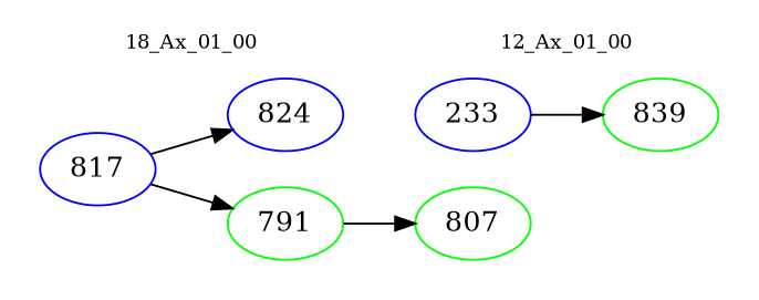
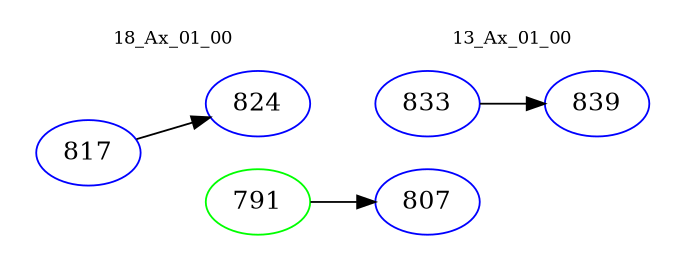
  digraph {
    rankdir=LR
    node [color=blue]
    edge [color=black]
-   n1 [label=233]
-   n2 [color=green label=807]
-   n3 [color=green label=839]
+   n1 [label=833]
+   n2 [label=807]
+   n3 [label=839]
    n4 [label=817]
    n5 [color=green label=791]
    n6 [label=824]
    subgraph cluster_1 {
      color=white
      fontsize=10
-     label="12_Ax_01_00"
+     label="13_Ax_01_00"
      n1
      n2
      n3
    }
    subgraph cluster_2 {
      color=white
      fontsize=10
      label="18_Ax_01_00"
      n4
      n5
      n6
    }
    n1 -> n3
-   n4 -> n5
    n4 -> n6
    n5 -> n2
  }
